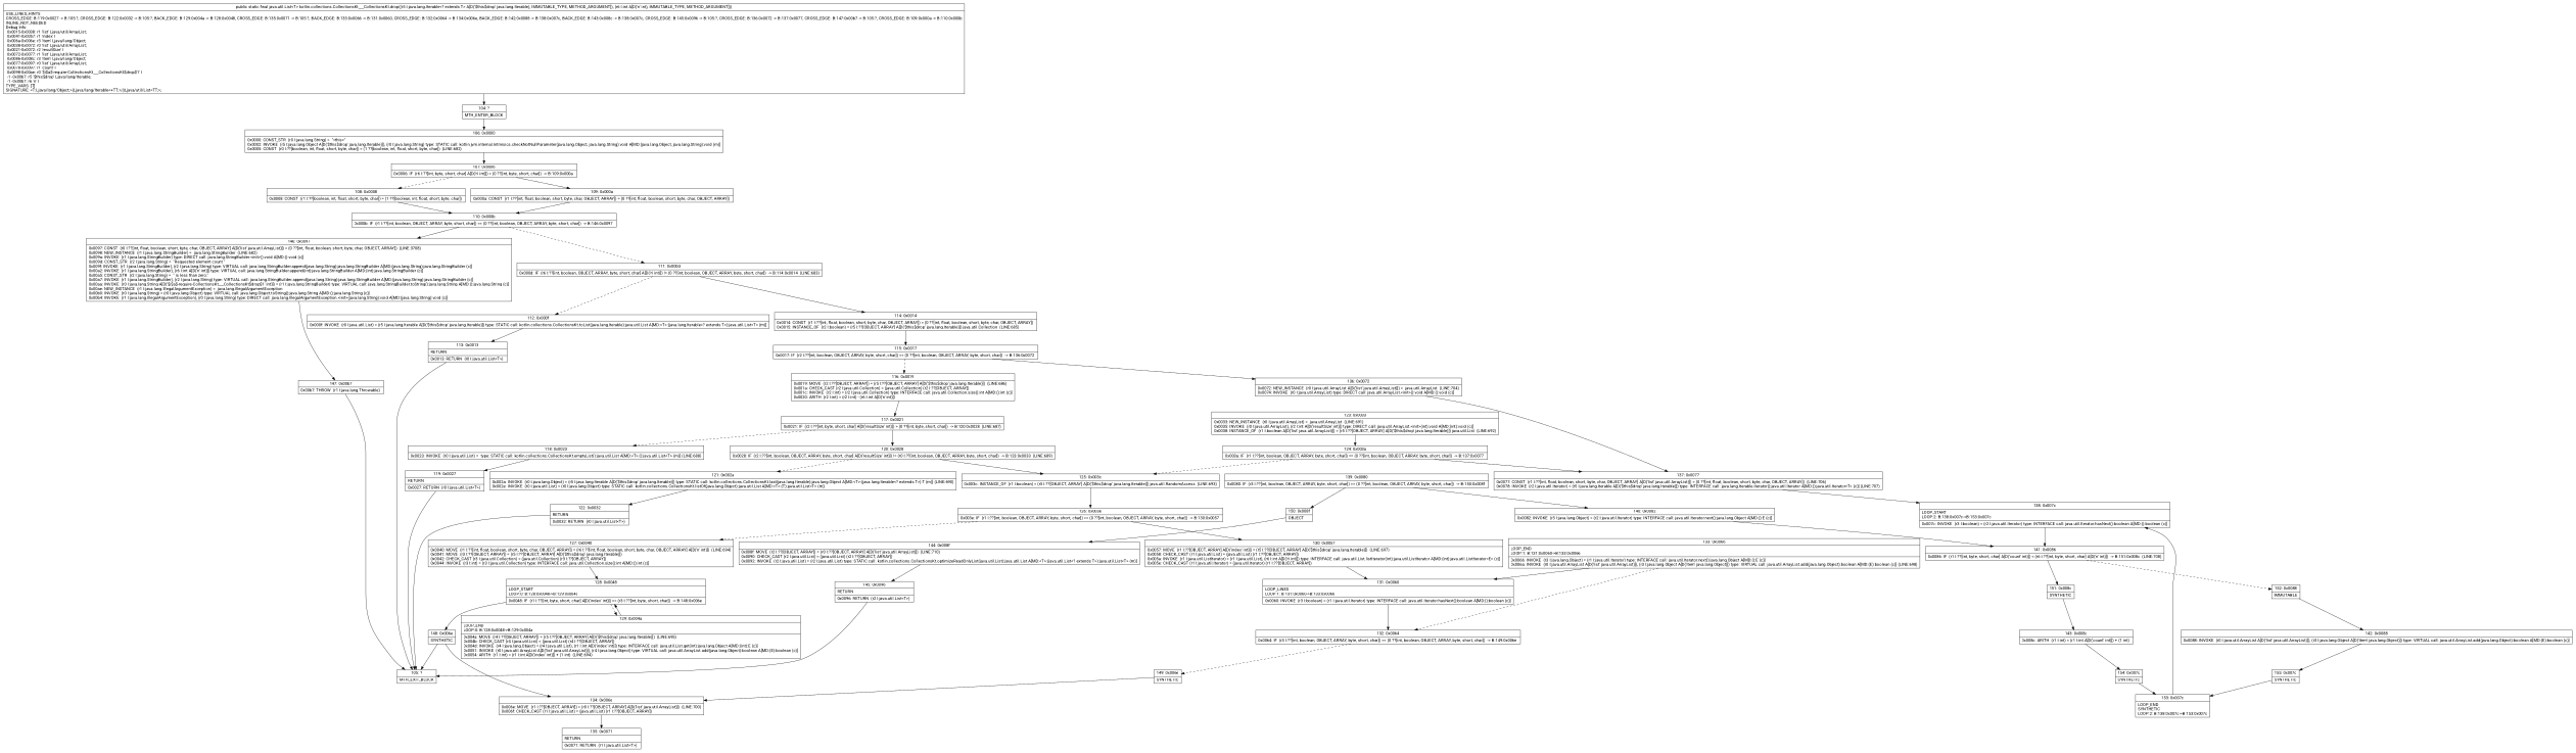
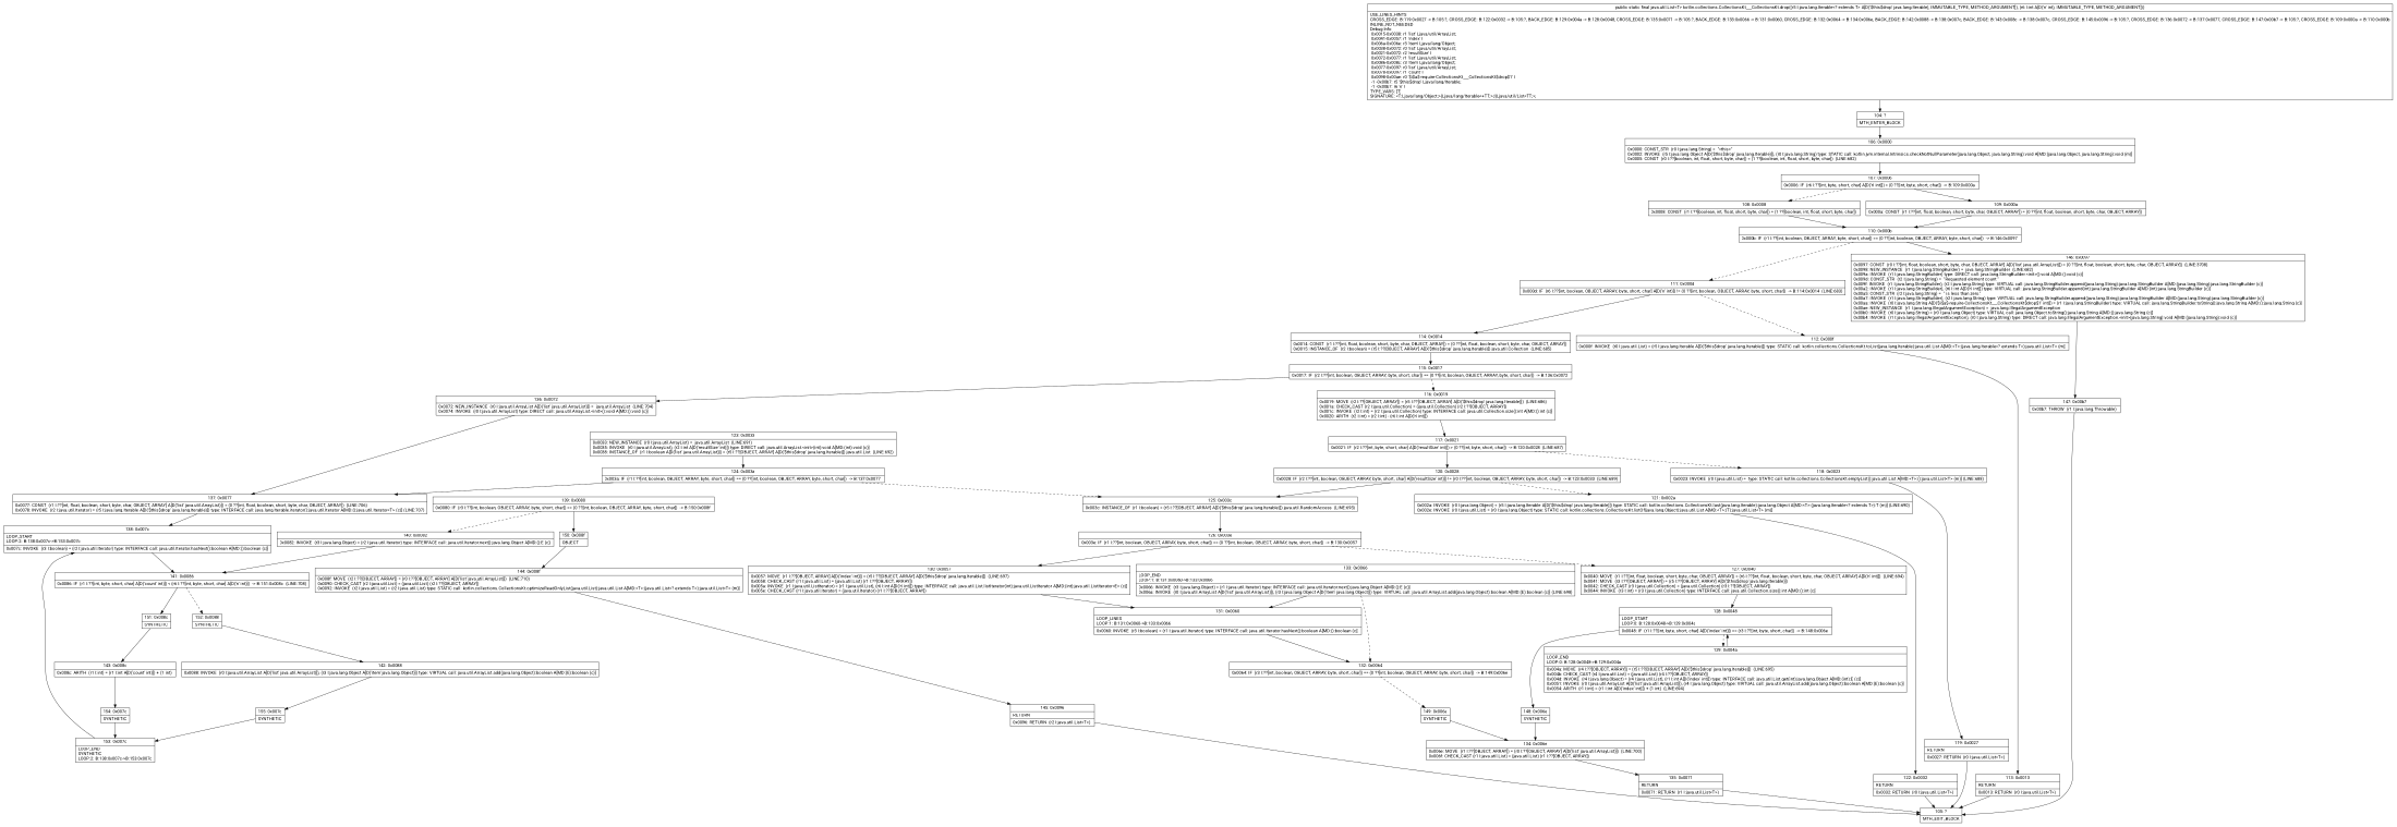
  digraph {
    fontname=Roboto
    node [fontname=Roboto shape=record]
    edge [fontname=Roboto]
    n1 [label="{104\:\ ?|MTH_ENTER_BLOCK\l}"]
    n2 [label="{106\:\ 0x0000|0x0000: CONST_STR  (r0 I:java.lang.String) =  \"\<this\>\" \l0x0002: INVOKE  (r5 I:java.lang.Object A[D('$this$drop' java.lang.Iterable)]), (r0 I:java.lang.String) type: STATIC call: kotlin.jvm.internal.Intrinsics.checkNotNullParameter(java.lang.Object, java.lang.String):void A[MD:(java.lang.Object, java.lang.String):void (m)]\l0x0005: CONST  (r0 I:??[boolean, int, float, short, byte, char]) = (1 ??[boolean, int, float, short, byte, char])  (LINE:682)\l}"]
    n3 [label="{107\:\ 0x0006|0x0006: IF  (r6 I:??[int, byte, short, char] A[D('n' int)]) \< (0 ??[int, byte, short, char])  \-\> B:109:0x000a \l}"]
    n4 [label="{108\:\ 0x0008|0x0008: CONST  (r1 I:??[boolean, int, float, short, byte, char]) = (1 ??[boolean, int, float, short, byte, char]) \l}"]
    n5 [label="{109\:\ 0x000a|0x000a: CONST  (r1 I:??[int, float, boolean, short, byte, char, OBJECT, ARRAY]) = (0 ??[int, float, boolean, short, byte, char, OBJECT, ARRAY]) \l}"]
    n6 [label="{110\:\ 0x000b|0x000b: IF  (r1 I:??[int, boolean, OBJECT, ARRAY, byte, short, char]) == (0 ??[int, boolean, OBJECT, ARRAY, byte, short, char])  \-\> B:146:0x0097 \l}"]
    n7 [label="{111\:\ 0x000d|0x000d: IF  (r6 I:??[int, boolean, OBJECT, ARRAY, byte, short, char] A[D('n' int)]) != (0 ??[int, boolean, OBJECT, ARRAY, byte, short, char])  \-\> B:114:0x0014  (LINE:683)\l}"]
    n8 [label="{146\:\ 0x0097|0x0097: CONST  (r0 I:??[int, float, boolean, short, byte, char, OBJECT, ARRAY] A[D('list' java.util.ArrayList)]) = (0 ??[int, float, boolean, short, byte, char, OBJECT, ARRAY])  (LINE:3708)\l0x0098: NEW_INSTANCE  (r1 I:java.lang.StringBuilder) =  java.lang.StringBuilder  (LINE:682)\l0x009a: INVOKE  (r1 I:java.lang.StringBuilder) type: DIRECT call: java.lang.StringBuilder.\<init\>():void A[MD:():void (c)]\l0x009d: CONST_STR  (r2 I:java.lang.String) =  \"Requested element count \" \l0x009f: INVOKE  (r1 I:java.lang.StringBuilder), (r2 I:java.lang.String) type: VIRTUAL call: java.lang.StringBuilder.append(java.lang.String):java.lang.StringBuilder A[MD:(java.lang.String):java.lang.StringBuilder (c)]\l0x00a2: INVOKE  (r1 I:java.lang.StringBuilder), (r6 I:int A[D('n' int)]) type: VIRTUAL call: java.lang.StringBuilder.append(int):java.lang.StringBuilder A[MD:(int):java.lang.StringBuilder (c)]\l0x00a5: CONST_STR  (r2 I:java.lang.String) =  \" is less than zero.\" \l0x00a7: INVOKE  (r1 I:java.lang.StringBuilder), (r2 I:java.lang.String) type: VIRTUAL call: java.lang.StringBuilder.append(java.lang.String):java.lang.StringBuilder A[MD:(java.lang.String):java.lang.StringBuilder (c)]\l0x00aa: INVOKE  (r0 I:java.lang.String A[D('$i$a$\-require\-CollectionsKt___CollectionsKt$drop$1' int)]) = (r1 I:java.lang.StringBuilder) type: VIRTUAL call: java.lang.StringBuilder.toString():java.lang.String A[MD:():java.lang.String (c)]\l0x00ae: NEW_INSTANCE  (r1 I:java.lang.IllegalArgumentException) =  java.lang.IllegalArgumentException \l0x00b0: INVOKE  (r0 I:java.lang.String) = (r0 I:java.lang.Object) type: VIRTUAL call: java.lang.Object.toString():java.lang.String A[MD:():java.lang.String (c)]\l0x00b4: INVOKE  (r1 I:java.lang.IllegalArgumentException), (r0 I:java.lang.String) type: DIRECT call: java.lang.IllegalArgumentException.\<init\>(java.lang.String):void A[MD:(java.lang.String):void (c)]\l}"]
    n9 [label="{112\:\ 0x000f|0x000f: INVOKE  (r0 I:java.util.List) = (r5 I:java.lang.Iterable A[D('$this$drop' java.lang.Iterable)]) type: STATIC call: kotlin.collections.CollectionsKt.toList(java.lang.Iterable):java.util.List A[MD:\<T\>:(java.lang.Iterable\<? extends T\>):java.util.List\<T\> (m)]\l}"]
    n10 [label="{114\:\ 0x0014|0x0014: CONST  (r1 I:??[int, float, boolean, short, byte, char, OBJECT, ARRAY]) = (0 ??[int, float, boolean, short, byte, char, OBJECT, ARRAY]) \l0x0015: INSTANCE_OF  (r2 I:boolean) = (r5 I:??[OBJECT, ARRAY] A[D('$this$drop' java.lang.Iterable)]) java.util.Collection  (LINE:685)\l}"]
    n11 [label="{147\:\ 0x00b7|0x00b7: THROW  (r1 I:java.lang.Throwable) \l}"]
    n12 [label="{113\:\ 0x0013|RETURN\l|0x0013: RETURN  (r0 I:java.util.List\<T\>) \l}"]
    n13 [label="{115\:\ 0x0017|0x0017: IF  (r2 I:??[int, boolean, OBJECT, ARRAY, byte, short, char]) == (0 ??[int, boolean, OBJECT, ARRAY, byte, short, char])  \-\> B:136:0x0072 \l}"]
    n14 [label="{105\:\ ?|MTH_EXIT_BLOCK\l}"]
    n15 [label="{116\:\ 0x0019|0x0019: MOVE  (r2 I:??[OBJECT, ARRAY]) = (r5 I:??[OBJECT, ARRAY] A[D('$this$drop' java.lang.Iterable)])  (LINE:686)\l0x001a: CHECK_CAST (r2 I:java.util.Collection) = (java.util.Collection) (r2 I:??[OBJECT, ARRAY]) \l0x001c: INVOKE  (r2 I:int) = (r2 I:java.util.Collection) type: INTERFACE call: java.util.Collection.size():int A[MD:():int (c)]\l0x0020: ARITH  (r2 I:int) = (r2 I:int) \- (r6 I:int A[D('n' int)]) \l}"]
    n16 [label="{136\:\ 0x0072|0x0072: NEW_INSTANCE  (r0 I:java.util.ArrayList A[D('list' java.util.ArrayList)]) =  java.util.ArrayList  (LINE:704)\l0x0074: INVOKE  (r0 I:java.util.ArrayList) type: DIRECT call: java.util.ArrayList.\<init\>():void A[MD:():void (c)]\l}"]
    n17 [label="{117\:\ 0x0021|0x0021: IF  (r2 I:??[int, byte, short, char] A[D('resultSize' int)]) \> (0 ??[int, byte, short, char])  \-\> B:120:0x0028  (LINE:687)\l}"]
    n18 [label="{137\:\ 0x0077|0x0077: CONST  (r1 I:??[int, float, boolean, short, byte, char, OBJECT, ARRAY] A[D('list' java.util.ArrayList)]) = (0 ??[int, float, boolean, short, byte, char, OBJECT, ARRAY])  (LINE:706)\l0x0078: INVOKE  (r2 I:java.util.Iterator) = (r5 I:java.lang.Iterable A[D('$this$drop' java.lang.Iterable)]) type: INTERFACE call: java.lang.Iterable.iterator():java.util.Iterator A[MD:():java.util.Iterator\<T\> (c)] (LINE:707)\l}"]
    n19 [label="{118\:\ 0x0023|0x0023: INVOKE  (r0 I:java.util.List) =  type: STATIC call: kotlin.collections.CollectionsKt.emptyList():java.util.List A[MD:\<T\>:():java.util.List\<T\> (m)] (LINE:688)\l}"]
    n20 [label="{120\:\ 0x0028|0x0028: IF  (r2 I:??[int, boolean, OBJECT, ARRAY, byte, short, char] A[D('resultSize' int)]) != (r0 I:??[int, boolean, OBJECT, ARRAY, byte, short, char])  \-\> B:123:0x0033  (LINE:689)\l}"]
    n21 [label="{119\:\ 0x0027|RETURN\l|0x0027: RETURN  (r0 I:java.util.List\<T\>) \l}"]
    n22 [label="{121\:\ 0x002a|0x002a: INVOKE  (r0 I:java.lang.Object) = (r5 I:java.lang.Iterable A[D('$this$drop' java.lang.Iterable)]) type: STATIC call: kotlin.collections.CollectionsKt.last(java.lang.Iterable):java.lang.Object A[MD:\<T\>:(java.lang.Iterable\<? extends T\>):T (m)] (LINE:690)\l0x002e: INVOKE  (r0 I:java.util.List) = (r0 I:java.lang.Object) type: STATIC call: kotlin.collections.CollectionsKt.listOf(java.lang.Object):java.util.List A[MD:\<T\>:(T):java.util.List\<T\> (m)]\l}"]
    n23 [label="{125\:\ 0x003c|0x003c: INSTANCE_OF  (r1 I:boolean) = (r5 I:??[OBJECT, ARRAY] A[D('$this$drop' java.lang.Iterable)]) java.util.RandomAccess  (LINE:693)\l}"]
    n24 [label="{122\:\ 0x0032|RETURN\l|0x0032: RETURN  (r0 I:java.util.List\<T\>) \l}"]
    n25 [label="{123\:\ 0x0033|0x0033: NEW_INSTANCE  (r0 I:java.util.ArrayList) =  java.util.ArrayList  (LINE:691)\l0x0035: INVOKE  (r0 I:java.util.ArrayList), (r2 I:int A[D('resultSize' int)]) type: DIRECT call: java.util.ArrayList.\<init\>(int):void A[MD:(int):void (c)]\l0x0038: INSTANCE_OF  (r1 I:boolean A[D('list' java.util.ArrayList)]) = (r5 I:??[OBJECT, ARRAY] A[D('$this$drop' java.lang.Iterable)]) java.util.List  (LINE:692)\l}"]
    n26 [label="{124\:\ 0x003a|0x003a: IF  (r1 I:??[int, boolean, OBJECT, ARRAY, byte, short, char]) == (0 ??[int, boolean, OBJECT, ARRAY, byte, short, char])  \-\> B:137:0x0077 \l}"]
    n27 [label="{126\:\ 0x003e|0x003e: IF  (r1 I:??[int, boolean, OBJECT, ARRAY, byte, short, char]) == (0 ??[int, boolean, OBJECT, ARRAY, byte, short, char])  \-\> B:130:0x0057 \l}"]
    n28 [label="{138\:\ 0x007c|LOOP_START\lLOOP:2: B:138:0x007c\-\>B:153:0x007c\l|0x007c: INVOKE  (r3 I:boolean) = (r2 I:java.util.Iterator) type: INTERFACE call: java.util.Iterator.hasNext():boolean A[MD:():boolean (c)]\l}"]
    n29 [label="{127\:\ 0x0040|0x0040: MOVE  (r1 I:??[int, float, boolean, short, byte, char, OBJECT, ARRAY]) = (r6 I:??[int, float, boolean, short, byte, char, OBJECT, ARRAY] A[D('n' int)])  (LINE:694)\l0x0041: MOVE  (r3 I:??[OBJECT, ARRAY]) = (r5 I:??[OBJECT, ARRAY] A[D('$this$drop' java.lang.Iterable)]) \l0x0042: CHECK_CAST (r3 I:java.util.Collection) = (java.util.Collection) (r3 I:??[OBJECT, ARRAY]) \l0x0044: INVOKE  (r3 I:int) = (r3 I:java.util.Collection) type: INTERFACE call: java.util.Collection.size():int A[MD:():int (c)]\l}"]
    n30 [label="{130\:\ 0x0057|0x0057: MOVE  (r1 I:??[OBJECT, ARRAY] A[D('index' int)]) = (r5 I:??[OBJECT, ARRAY] A[D('$this$drop' java.lang.Iterable)])  (LINE:697)\l0x0058: CHECK_CAST (r1 I:java.util.List) = (java.util.List) (r1 I:??[OBJECT, ARRAY]) \l0x005a: INVOKE  (r1 I:java.util.ListIterator) = (r1 I:java.util.List), (r6 I:int A[D('n' int)]) type: INTERFACE call: java.util.List.listIterator(int):java.util.ListIterator A[MD:(int):java.util.ListIterator\<E\> (c)]\l0x005e: CHECK_CAST (r1 I:java.util.Iterator) = (java.util.Iterator) (r1 I:??[OBJECT, ARRAY]) \l}"]
    n31 [label="{128\:\ 0x0048|LOOP_START\lLOOP:0: B:128:0x0048\-\>B:129:0x004a\l|0x0048: IF  (r1 I:??[int, byte, short, char] A[D('index' int)]) \>= (r3 I:??[int, byte, short, char])  \-\> B:148:0x006e \l}"]
    n32 [label="{131\:\ 0x0060|LOOP_LINES\lLOOP:1: B:131:0x0060\-\>B:133:0x0066\l|0x0060: INVOKE  (r3 I:boolean) = (r1 I:java.util.Iterator) type: INTERFACE call: java.util.Iterator.hasNext():boolean A[MD:():boolean (c)]\l}"]
    n33 [label="{129\:\ 0x004a|LOOP_END\lLOOP:0: B:128:0x0048\-\>B:129:0x004a\l|0x004a: MOVE  (r4 I:??[OBJECT, ARRAY]) = (r5 I:??[OBJECT, ARRAY] A[D('$this$drop' java.lang.Iterable)])  (LINE:695)\l0x004b: CHECK_CAST (r4 I:java.util.List) = (java.util.List) (r4 I:??[OBJECT, ARRAY]) \l0x004d: INVOKE  (r4 I:java.lang.Object) = (r4 I:java.util.List), (r1 I:int A[D('index' int)]) type: INTERFACE call: java.util.List.get(int):java.lang.Object A[MD:(int):E (c)]\l0x0051: INVOKE  (r0 I:java.util.ArrayList A[D('list' java.util.ArrayList)]), (r4 I:java.lang.Object) type: VIRTUAL call: java.util.ArrayList.add(java.lang.Object):boolean A[MD:(E):boolean (c)]\l0x0054: ARITH  (r1 I:int) = (r1 I:int A[D('index' int)]) + (1 int)  (LINE:694)\l}"]
    n34 [label="{148\:\ 0x006e|SYNTHETIC\l}"]
    n35 [label="{134\:\ 0x006e|0x006e: MOVE  (r1 I:??[OBJECT, ARRAY]) = (r0 I:??[OBJECT, ARRAY] A[D('list' java.util.ArrayList)])  (LINE:700)\l0x006f: CHECK_CAST (r1 I:java.util.List) = (java.util.List) (r1 I:??[OBJECT, ARRAY]) \l}"]
    n36 [label="{135\:\ 0x0071|RETURN\l|0x0071: RETURN  (r1 I:java.util.List\<T\>) \l}"]
    n37 [label="{132\:\ 0x0064|0x0064: IF  (r3 I:??[int, boolean, OBJECT, ARRAY, byte, short, char]) == (0 ??[int, boolean, OBJECT, ARRAY, byte, short, char])  \-\> B:149:0x006e \l}"]
    n38 [label="{149\:\ 0x006e|SYNTHETIC\l}"]
    n39 [label="{133\:\ 0x0066|LOOP_END\lLOOP:1: B:131:0x0060\-\>B:133:0x0066\l|0x0066: INVOKE  (r3 I:java.lang.Object) = (r1 I:java.util.Iterator) type: INTERFACE call: java.util.Iterator.next():java.lang.Object A[MD:():E (c)]\l0x006a: INVOKE  (r0 I:java.util.ArrayList A[D('list' java.util.ArrayList)]), (r3 I:java.lang.Object A[D('item' java.lang.Object)]) type: VIRTUAL call: java.util.ArrayList.add(java.lang.Object):boolean A[MD:(E):boolean (c)] (LINE:698)\l}"]
    n40 [label="{141\:\ 0x0086|0x0086: IF  (r1 I:??[int, byte, short, char] A[D('count' int)]) \< (r6 I:??[int, byte, short, char] A[D('n' int)])  \-\> B:151:0x008c  (LINE:708)\l}"]
    n41 [label="{139\:\ 0x0080|0x0080: IF  (r3 I:??[int, boolean, OBJECT, ARRAY, byte, short, char]) == (0 ??[int, boolean, OBJECT, ARRAY, byte, short, char])  \-\> B:150:0x008f \l}"]
    n42 [label="{140\:\ 0x0082|0x0082: INVOKE  (r3 I:java.lang.Object) = (r2 I:java.util.Iterator) type: INTERFACE call: java.util.Iterator.next():java.lang.Object A[MD:():E (c)]\l}"]
    n43 [label="{150\:\ 0x008f|OBJECT\l}"]
    n44 [label="{144\:\ 0x008f|0x008f: MOVE  (r2 I:??[OBJECT, ARRAY]) = (r0 I:??[OBJECT, ARRAY] A[D('list' java.util.ArrayList)])  (LINE:710)\l0x0090: CHECK_CAST (r2 I:java.util.List) = (java.util.List) (r2 I:??[OBJECT, ARRAY]) \l0x0092: INVOKE  (r2 I:java.util.List) = (r2 I:java.util.List) type: STATIC call: kotlin.collections.CollectionsKt.optimizeReadOnlyList(java.util.List):java.util.List A[MD:\<T\>:(java.util.List\<? extends T\>):java.util.List\<T\> (m)]\l}"]
    n45 [label="{151\:\ 0x008c|SYNTHETIC\l}"]
-   n46 [label="{152\:\ 0x0088|IMMUTABLE\l}"]
+   n46 [label="{152\:\ 0x0088|SYNTHETIC\l}"]
    n47 [label="{143\:\ 0x008c|0x008c: ARITH  (r1 I:int) = (r1 I:int A[D('count' int)]) + (1 int) \l}"]
    n48 [label="{142\:\ 0x0088|0x0088: INVOKE  (r0 I:java.util.ArrayList A[D('list' java.util.ArrayList)]), (r3 I:java.lang.Object A[D('item' java.lang.Object)]) type: VIRTUAL call: java.util.ArrayList.add(java.lang.Object):boolean A[MD:(E):boolean (c)]\l}"]
    n49 [label="{154\:\ 0x007c|SYNTHETIC\l}"]
    n50 [label="{153\:\ 0x007c|LOOP_END\lSYNTHETIC\lLOOP:2: B:138:0x007c\-\>B:153:0x007c\l}"]
    n51 [label="{155\:\ 0x007c|SYNTHETIC\l}"]
    n52 [label="{145\:\ 0x0096|RETURN\l|0x0096: RETURN  (r2 I:java.util.List\<T\>) \l}"]
    n53 [label="{public static final java.util.List\<T\> kotlin.collections.CollectionsKt___CollectionsKt.drop((r5 I:java.lang.Iterable\<? extends T\> A[D('$this$drop' java.lang.Iterable), IMMUTABLE_TYPE, METHOD_ARGUMENT]), (r6 I:int A[D('n' int), IMMUTABLE_TYPE, METHOD_ARGUMENT]))  | USE_LINES_HINTS\lCROSS_EDGE: B:119:0x0027 \-\> B:105:?, CROSS_EDGE: B:122:0x0032 \-\> B:105:?, BACK_EDGE: B:129:0x004a \-\> B:128:0x0048, CROSS_EDGE: B:135:0x0071 \-\> B:105:?, BACK_EDGE: B:133:0x0066 \-\> B:131:0x0060, CROSS_EDGE: B:132:0x0064 \-\> B:134:0x006e, BACK_EDGE: B:142:0x0088 \-\> B:138:0x007c, BACK_EDGE: B:143:0x008c \-\> B:138:0x007c, CROSS_EDGE: B:145:0x0096 \-\> B:105:?, CROSS_EDGE: B:136:0x0072 \-\> B:137:0x0077, CROSS_EDGE: B:147:0x00b7 \-\> B:105:?, CROSS_EDGE: B:109:0x000a \-\> B:110:0x000b\lINLINE_NOT_NEEDED\lDebug Info:\l  0x0015\-0x0038: r1 'list' Ljava\/util\/ArrayList;\l  0x0041\-0x0057: r1 'index' I\l  0x006a\-0x006e: r3 'item' Ljava\/lang\/Object;\l  0x0038\-0x0072: r0 'list' Ljava\/util\/ArrayList;\l  0x0021\-0x0072: r2 'resultSize' I\l  0x0072\-0x0077: r1 'list' Ljava\/util\/ArrayList;\l  0x0086\-0x008c: r3 'item' Ljava\/lang\/Object;\l  0x0077\-0x0097: r0 'list' Ljava\/util\/ArrayList;\l  0x0078\-0x0097: r1 'count' I\l  0x0098\-0x00ae: r0 '$i$a$\-require\-CollectionsKt___CollectionsKt$drop$1' I\l  \-1 \-0x00b7: r5 '$this$drop' Ljava\/lang\/Iterable;\l  \-1 \-0x00b7: r6 'n' I\lTYPE_VARS: [T]\lSIGNATURE: \<T:Ljava\/lang\/Object;\>(Ljava\/lang\/Iterable\<+TT;\>;I)Ljava\/util\/List\<TT;\>;\l}"]
    n1 -> n2
    n2 -> n3
    n3 -> n4 [style=dashed]
    n3 -> n5
    n4 -> n6
    n5 -> n6
    n6 -> n7 [style=dashed]
    n6 -> n8
    n7 -> n9 [style=dashed]
    n7 -> n10
    n8 -> n11
    n9 -> n12
    n10 -> n13
    n11 -> n14
    n12 -> n14
    n13 -> n15 [style=dashed]
    n13 -> n16
    n15 -> n17
    n16 -> n18
    n17 -> n19 [style=dashed]
    n17 -> n20
    n18 -> n28
    n19 -> n21
    n20 -> n22 [style=dashed]
    n20 -> n23
    n21 -> n14
    n22 -> n24
    n23 -> n27
    n24 -> n14
    n25 -> n26
    n26 -> n18
    n26 -> n23 [style=dashed]
    n27 -> n29 [style=dashed]
    n27 -> n30
    n28 -> n40
    n29 -> n31
    n30 -> n32
    n31 -> n33 [style=dashed]
    n31 -> n34
    n32 -> n37
    n33 -> n31
    n34 -> n35
    n35 -> n36
-   n34 -> n14
+   n36 -> n14
    n37 -> n38 [style=dashed]
    n38 -> n35
    n39 -> n32
    n39 -> n37 [style=dashed]
    n40 -> n45
    n40 -> n46 [style=dashed]
-   n41 -> n42 [style=solid]
+   n41 -> n42 [style=dashed]
    n41 -> n43
    n42 -> n40
    n43 -> n44
    n44 -> n52
    n45 -> n47
    n46 -> n48
    n47 -> n49
    n48 -> n51
    n49 -> n50
    n50 -> n28
    n51 -> n50
    n52 -> n14
    n53 -> n1
  }
